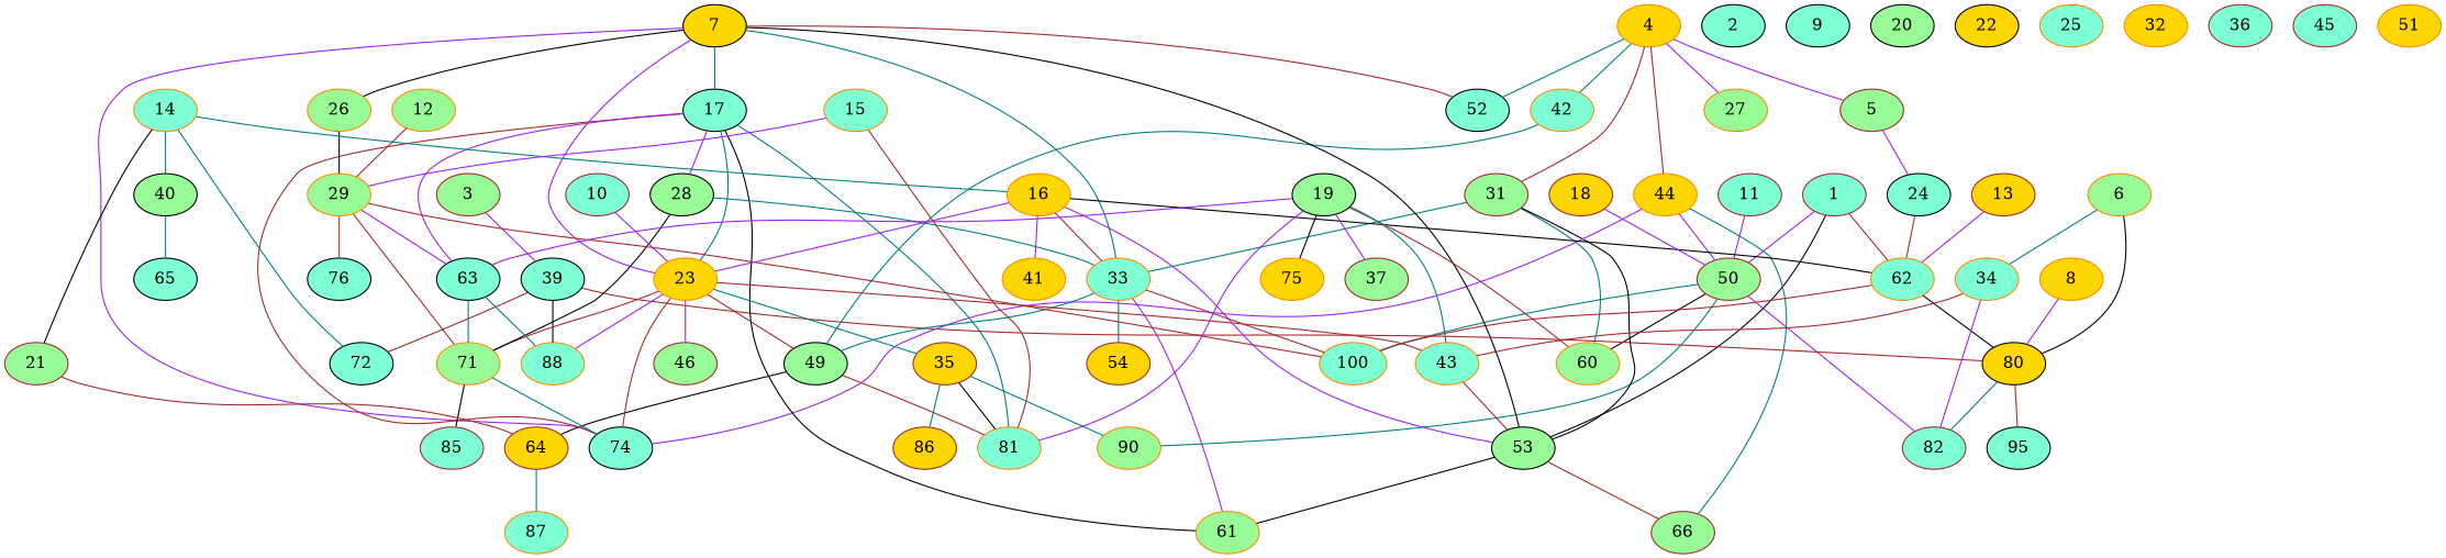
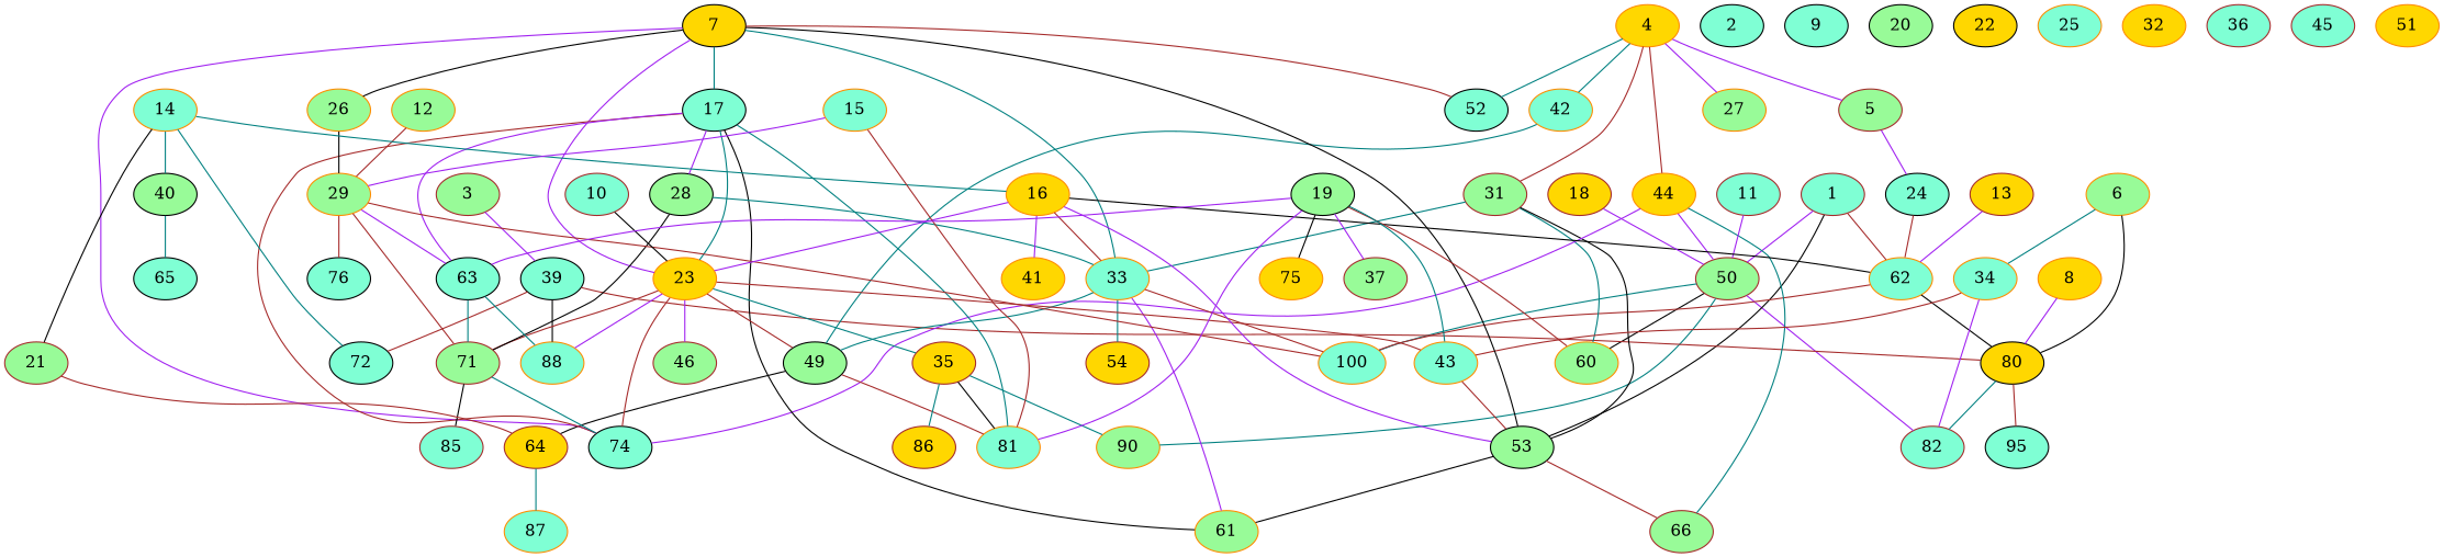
  graph {
    node [color=darkorange fillcolor=aquamarine style=filled]
    edge [color=teal]
    50 [color=brown fillcolor=palegreen super="+58"]
    60 [fillcolor=palegreen]
    100
    82 [color=brown]
    90 [fillcolor=palegreen]
    1 [color=brown]
    53 [color=black fillcolor=palegreen super="+79"]
    62 [super="+70"]
    61 [fillcolor=palegreen]
    66 [color=brown fillcolor=palegreen]
    80 [color=black fillcolor=gold super="+97"]
    2 [color=black super="+73"]
    39 [color=black super="+77"]
    72 [color=black]
    88
    3 [color=brown fillcolor=palegreen]
    4 [fillcolor=gold super="+83"]
    5 [color=brown fillcolor=palegreen]
    27 [fillcolor=palegreen]
    31 [color=brown fillcolor=palegreen super="+89"]
    42
    44 [fillcolor=gold]
    52 [color=black super="+92"]
    24 [color=black]
    33 [super="+38"]
    49 [color=black fillcolor=palegreen super="+68"]
    74 [color=black super="+99"]
    6 [fillcolor=palegreen super="+69"]
    34 [super="+48"]
    43
    95 [color=black]
    7 [color=black fillcolor=gold super="+94"]
    17 [color=black super="+78"]
    23 [fillcolor=gold super="+55"]
    26 [fillcolor=palegreen]
    81
    28 [color=black fillcolor=palegreen super="+93"]
    63 [color=black super="+98"]
    35 [color=brown fillcolor=gold super="+96"]
    46 [color=brown fillcolor=palegreen]
-   71 [fillcolor=palegreen]
+   71 [color=brown fillcolor=palegreen]
    29 [fillcolor=palegreen super="+59"]
    54 [color=brown fillcolor=gold]
    8 [fillcolor=gold]
    9 [color=black]
    10 [color=brown]
    11 [color=brown super="+56"]
    76 [color=black]
    12 [fillcolor=palegreen]
    13 [color=brown fillcolor=gold]
    14 [super="+91"]
    16 [fillcolor=gold super="+57"]
    21 [color=brown fillcolor=palegreen super="+30"]
    40 [color=black fillcolor=palegreen]
    41 [fillcolor=gold]
    64 [color=brown fillcolor=gold super="+84"]
    65 [color=black]
    15
    18 [color=brown fillcolor=gold]
    19 [color=black fillcolor=palegreen super="+47"]
    37 [color=brown fillcolor=palegreen]
    75 [fillcolor=gold]
    20 [color=black fillcolor=palegreen]
    87
    22 [color=black fillcolor=gold]
    86 [color=brown fillcolor=gold]
    85 [color=brown]
    25
    32 [fillcolor=gold]
    36 [color=brown]
    45 [color=brown super="+101"]
    51 [fillcolor=gold]
    50 -- 60 [color=black]
    50 -- 100
    50 -- 82 [color=purple]
    50 -- 90
    1 -- 50 [color=purple]
    1 -- 53 [color=black]
    1 -- 62 [color=brown]
    53 -- 61 [color=black]
    53 -- 66 [color=brown]
    62 -- 100 [color=brown]
    62 -- 80 [color=black]
    80 -- 82
    80 -- 95 [color=brown]
    39 -- 80 [color=brown]
    39 -- 72 [color=brown]
    39 -- 88 [color=black]
    3 -- 39 [color=purple weight=2]
    4 -- 5 [color=purple]
    4 -- 27 [color=purple]
    4 -- 31 [color=brown]
    4 -- 42
    4 -- 44 [color=brown]
    4 -- 52
    5 -- 24 [color=purple]
    31 -- 60
    31 -- 53 [color=black]
    31 -- 33
    42 -- 49
    44 -- 50 [color=purple]
    44 -- 66
    44 -- 74 [color=purple]
    24 -- 62 [color=brown]
    33 -- 100 [color=brown]
    33 -- 61 [color=purple]
    33 -- 49
    33 -- 54
    49 -- 81 [color=brown]
    49 -- 64 [color=black]
    6 -- 80 [color=black]
    6 -- 34
    34 -- 82 [color=purple]
    34 -- 43 [color=brown]
    43 -- 53 [color=brown]
    7 -- 53 [color=black]
    7 -- 52 [color=brown]
    7 -- 33
    7 -- 74 [color=purple]
    7 -- 17
    7 -- 23 [color=purple]
    7 -- 26 [color=black]
    17 -- 61 [color=black]
    17 -- 74 [color=brown]
    17 -- 23
    17 -- 81
    17 -- 28 [color=purple]
    17 -- 63 [color=purple]
    23 -- 88 [color=purple]
    23 -- 49 [color=brown]
    23 -- 74 [color=brown weight=2]
    23 -- 43 [color=brown]
    23 -- 35
    23 -- 46 [color=purple]
    23 -- 71 [color=brown]
    26 -- 29 [color=black]
    28 -- 33
    28 -- 71 [color=black]
    63 -- 88
    63 -- 71
    35 -- 90
    35 -- 81 [color=black weight=2]
    35 -- 86
    71 -- 74
    71 -- 85 [color=black]
    29 -- 100 [color=brown]
    29 -- 63 [color=purple]
    29 -- 71 [color=brown]
    29 -- 76 [color=brown]
    8 -- 80 [color=purple]
-   10 -- 23 [color=purple]
+   10 -- 23 [color=black]
    11 -- 50 [color=purple]
    12 -- 29 [color=brown]
    13 -- 62 [color=purple]
    14 -- 72
    14 -- 16
    14 -- 21 [color=black]
    14 -- 40
    16 -- 53 [color=purple]
    16 -- 62 [color=black]
    16 -- 33 [color=brown]
    16 -- 23 [color=purple]
    16 -- 41 [color=purple]
    21 -- 64 [color=brown]
    40 -- 65
    64 -- 87
    15 -- 81 [color=brown]
    15 -- 29 [color=purple]
    18 -- 50 [color=purple]
    19 -- 60 [color=brown]
    19 -- 43
    19 -- 81 [color=purple]
    19 -- 63 [color=purple]
    19 -- 37 [color=purple]
    19 -- 75 [color=black]
  }
